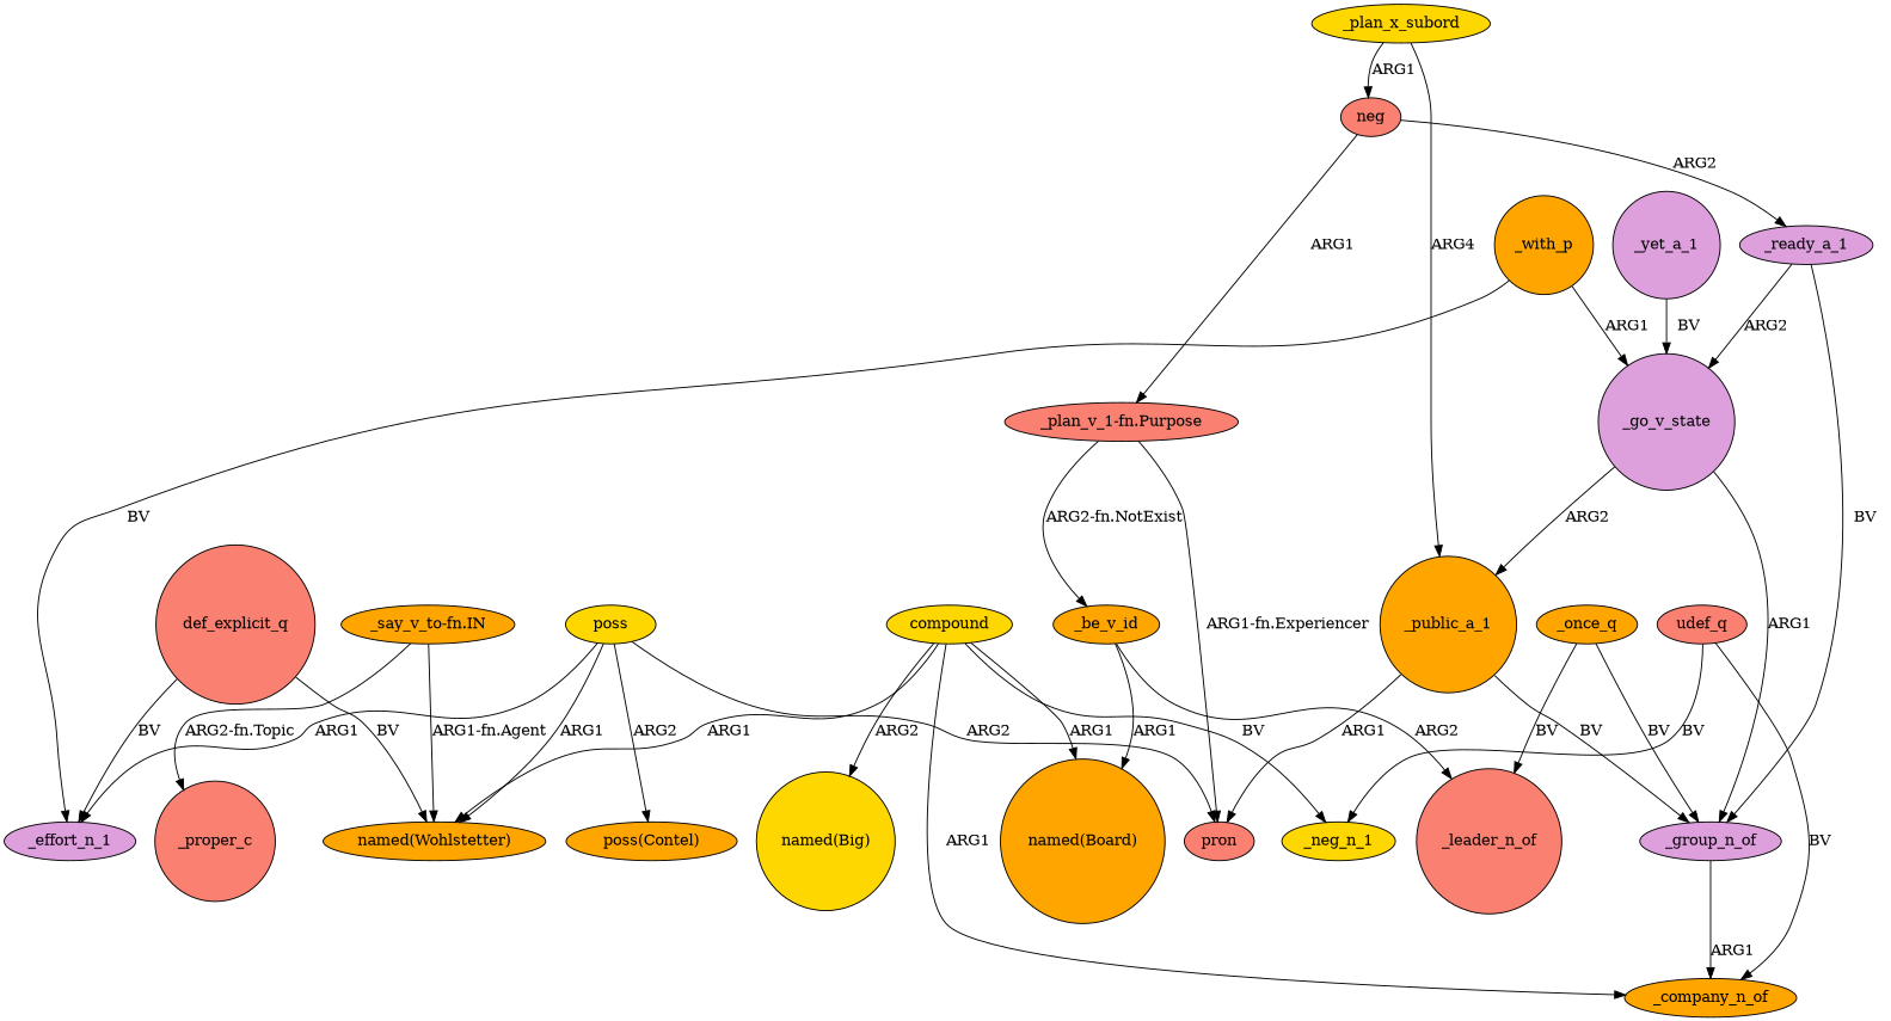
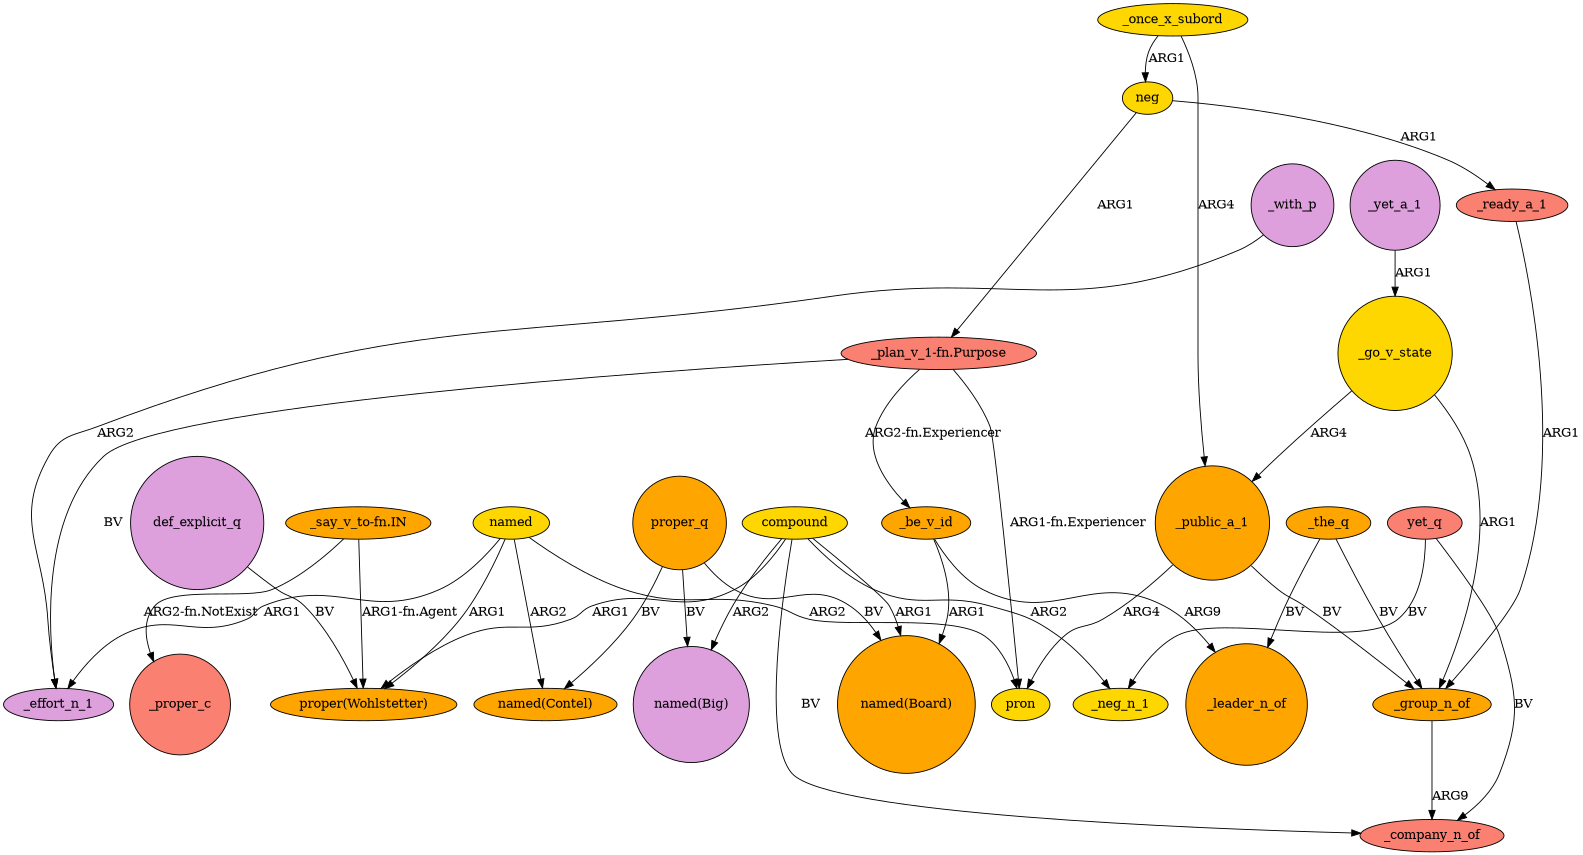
  digraph {
    node [fillcolor=orange shape=ellipse style=filled]
-   poss [fillcolor=gold]
-   pron [fillcolor=salmon]
-   "named(Contel)" [label="poss(Contel)"]
-   "named(Wohlstetter)"
+   poss [fillcolor=gold label=named]
+   pron [fillcolor=gold]
+   "named(Contel)"
+   "named(Wohlstetter)" [label="proper(Wohlstetter)"]
    _effort_n_1 [fillcolor=plum]
-   neg [fillcolor=salmon]
-   _ready_a_1 [fillcolor=plum]
+   neg [fillcolor=gold]
+   _ready_a_1 [fillcolor=salmon]
    "_plan_v_1-fn.Purpose" [fillcolor=salmon]
-   _go_v_state [fillcolor=plum shape=circle]
-   _group_n_of [fillcolor=plum]
+   _go_v_state [fillcolor=gold shape=circle]
+   _group_n_of
    _be_v_id
    _public_a_1 [shape=circle]
-   _company_n_of
+   _company_n_of [fillcolor=salmon]
    _yet_a_1 [fillcolor=plum shape=circle]
+   proper_q [shape=circle]
    "named(Board)" [shape=circle]
-   "named(Big)" [fillcolor=gold shape=circle]
+   "named(Big)" [fillcolor=plum shape=circle]
    compound [fillcolor=gold]
    n19 [fillcolor=gold label=_neg_n_1]
-   _leader_n_of [fillcolor=salmon shape=circle]
-   udef_q [fillcolor=salmon]
-   _the_q [label=_once_q]
-   _with_p [shape=circle]
+   _leader_n_of [shape=circle]
+   udef_q [fillcolor=salmon label=yet_q]
+   _the_q
+   _with_p [fillcolor=plum shape=circle]
    "_say_v_to-fn.IN"
    n25 [fillcolor=salmon label=_proper_c shape=circle]
-   def_explicit_q [fillcolor=salmon shape=circle]
-   _once_x_subord [fillcolor=gold label=_plan_x_subord]
+   def_explicit_q [fillcolor=plum shape=circle]
+   _once_x_subord [fillcolor=gold]
    poss -> pron [label=ARG2]
    poss -> "named(Contel)" [label=ARG2]
    poss -> "named(Wohlstetter)" [label=ARG1]
    poss -> _effort_n_1 [label=ARG1]
-   neg -> _ready_a_1 [label=ARG2]
+   neg -> _ready_a_1 [label=ARG1]
    neg -> "_plan_v_1-fn.Purpose" [label=ARG1]
-   _ready_a_1 -> _go_v_state [label=ARG2]
-   _ready_a_1 -> _group_n_of [label=BV]
+   _ready_a_1 -> _group_n_of [label=ARG1]
    "_plan_v_1-fn.Purpose" -> pron [label="ARG1-fn.Experiencer"]
-   "_plan_v_1-fn.Purpose" -> _be_v_id [label="ARG2-fn.NotExist"]
+   "_plan_v_1-fn.Purpose" -> _be_v_id [label="ARG2-fn.Experiencer"]
    _go_v_state -> _group_n_of [label=ARG1]
-   _go_v_state -> _public_a_1 [label=ARG2]
-   _group_n_of -> _company_n_of [label=ARG1]
+   _go_v_state -> _public_a_1 [label=ARG4]
+   _group_n_of -> _company_n_of [label=ARG9]
    _be_v_id -> "named(Board)" [label=ARG1]
-   _be_v_id -> _leader_n_of [label=ARG2]
-   _public_a_1 -> pron [label=ARG1]
+   _be_v_id -> _leader_n_of [label=ARG9]
+   _public_a_1 -> pron [label=ARG4]
    _public_a_1 -> _group_n_of [label=BV]
-   _yet_a_1 -> _go_v_state [label=BV]
+   _yet_a_1 -> _go_v_state [label=ARG1]
+   proper_q -> "named(Contel)" [label=BV]
+   proper_q -> "named(Board)" [label=BV]
+   proper_q -> "named(Big)" [label=BV]
    compound -> "named(Wohlstetter)" [label=ARG1]
-   compound -> _company_n_of [label=ARG1]
+   compound -> _company_n_of [label=BV]
    compound -> "named(Board)" [label=ARG1]
    compound -> "named(Big)" [label=ARG2]
-   compound -> n19 [label=BV]
+   compound -> n19 [label=ARG2]
    udef_q -> _company_n_of [label=BV]
    udef_q -> n19 [label=BV]
    _the_q -> _group_n_of [label=BV]
    _the_q -> _leader_n_of [label=BV]
-   _with_p -> _effort_n_1 [label=BV]
-   _with_p -> _go_v_state [label=ARG1]
+   _with_p -> _effort_n_1 [label=ARG2]
    "_say_v_to-fn.IN" -> "named(Wohlstetter)" [label="ARG1-fn.Agent"]
-   "_say_v_to-fn.IN" -> n25 [label="ARG2-fn.Topic"]
+   "_say_v_to-fn.IN" -> n25 [label="ARG2-fn.NotExist"]
    def_explicit_q -> "named(Wohlstetter)" [label=BV]
-   def_explicit_q -> _effort_n_1 [label=BV]
+   "_plan_v_1-fn.Purpose" -> _effort_n_1 [label=BV]
    _once_x_subord -> neg [label=ARG1]
    _once_x_subord -> _public_a_1 [label=ARG4]
  }
